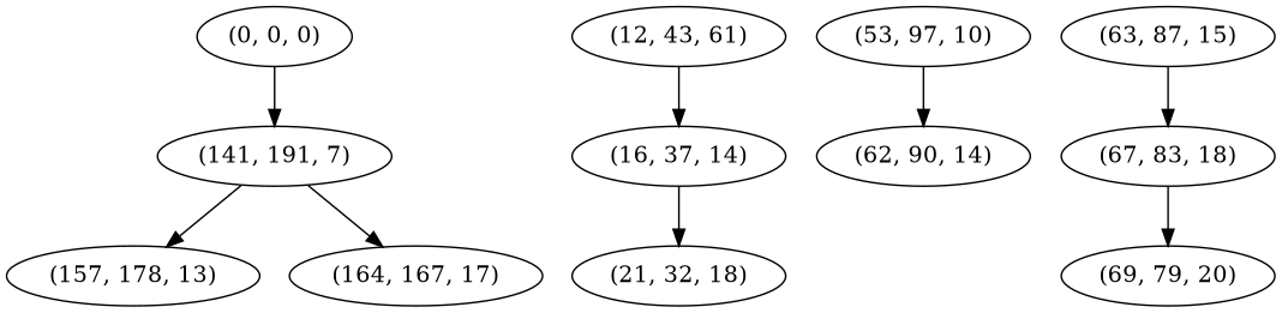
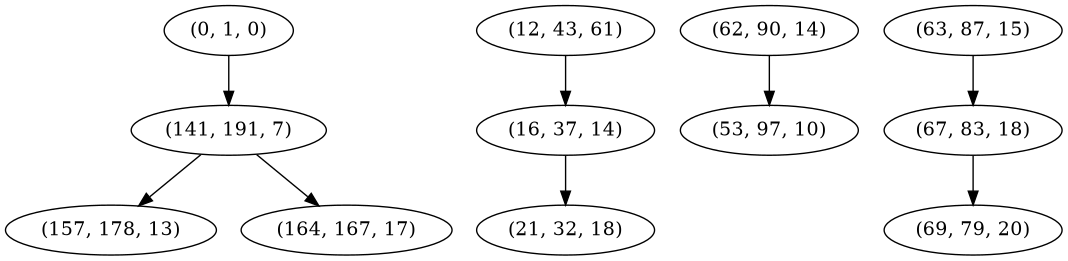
  digraph {
-   "(0, 0, 0)"
+   "(0, 0, 0)" [label="(0, 1, 0)"]
    "(141, 191, 7)"
    "(157, 178, 13)"
    "(164, 167, 17)"
    n5 [label="(12, 43, 61)"]
    "(16, 37, 14)"
    "(53, 97, 10)"
    "(62, 90, 14)"
    "(21, 32, 18)"
    "(63, 87, 15)"
    "(67, 83, 18)"
    "(69, 79, 20)"
    "(0, 0, 0)" -> "(141, 191, 7)"
    "(141, 191, 7)" -> "(157, 178, 13)"
    "(141, 191, 7)" -> "(164, 167, 17)"
    n5 -> "(16, 37, 14)"
    "(16, 37, 14)" -> "(21, 32, 18)"
-   "(53, 97, 10)" -> "(62, 90, 14)"
+   "(62, 90, 14)" -> "(53, 97, 10)"
    "(63, 87, 15)" -> "(67, 83, 18)"
    "(67, 83, 18)" -> "(69, 79, 20)"
  }
